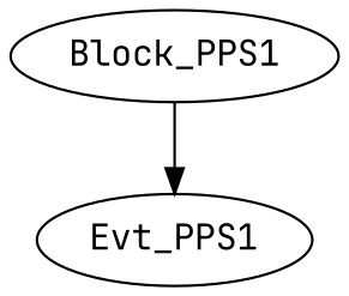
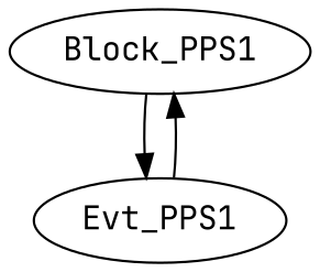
  digraph {
    fontname="JetBrains Mono"
    node [cpu=1 pattern=PPS1_TEST fontname="JetBrains Mono"]
    edge [type=defdst fontname="JetBrains Mono"]
    Block_PPS1 [patentry=0 patexit=1 tperiod=1000000000 type=blockalign]
    Evt_PPS1 [fid=1 par="0x234" patentry=1 patexit=0 tef=0 toffs=0 type=tmsg]
    Block_PPS1 -> Evt_PPS1
+   Evt_PPS1 -> Block_PPS1
  }
